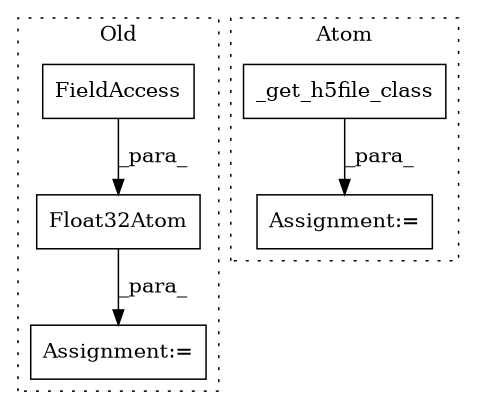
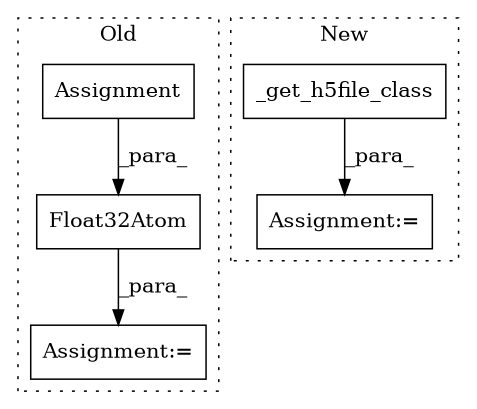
  digraph {
    node [a=32 l=1 shape=box]
    n1 [l=13 label=Float32Atom s=9806]
-   n2 [a=22 l=11 label=FieldAccess s=9794]
+   n2 [a=22 l=11 label=Assignment s=9794]
    n3 [a=7 label="Assignment:=" s=9754]
    n4 [l=19 label=_get_h5file_class s=9983]
    n5 [a=7 label="Assignment:=" s=9982]
    subgraph cluster_1 {
      label=Old
      style=dotted
      n1
      n2
      n3
    }
    subgraph cluster_2 {
-     label=Atom
+     label=New
      style=dotted
      n4
      n5
    }
    n1 -> n3 [label=_para_]
    n2 -> n1 [label=_para_]
    n4 -> n5 [label=_para_]
  }
